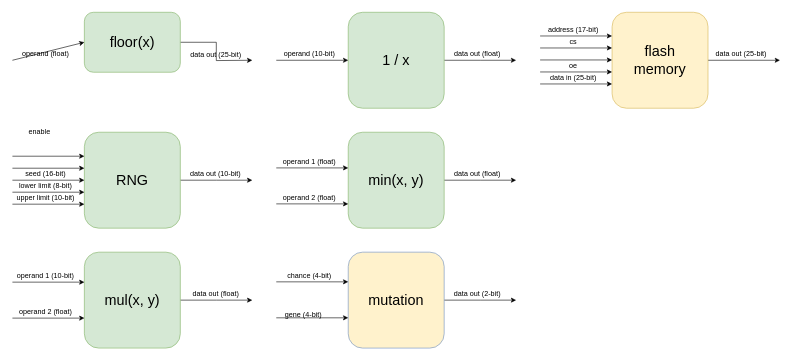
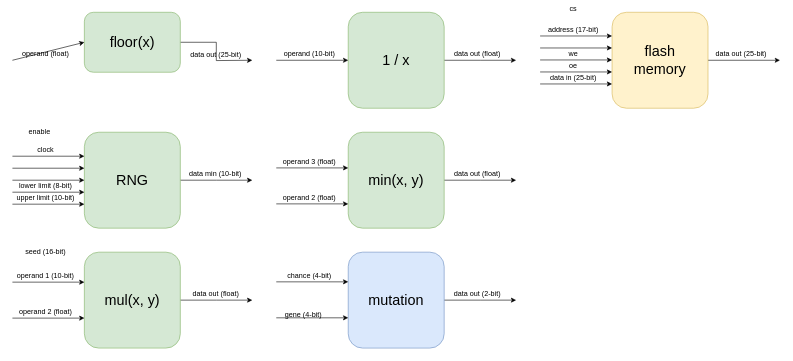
  <mxCell id="0" />
  <mxCell id="1" parent="0" />
  <mxCell id="2" style="edgeStyle=orthogonalEdgeStyle;rounded=0;orthogonalLoop=1;jettySize=auto;html=1;exitX=1;exitY=0.5;exitDx=0;exitDy=0;" edge="1" parent="1" source="3"><mxGeometry relative="1" as="geometry"><mxPoint x="420" y="100" as="targetPoint" /></mxGeometry></mxCell>
  <mxCell id="3" value="&lt;font style=&quot;font-size: 24px&quot;&gt;floor(x)&lt;/font&gt;" style="rounded=1;whiteSpace=wrap;html=1;fillColor=#d5e8d4;strokeColor=#82b366;" parent="1" vertex="1"><mxGeometry x="140" y="20" width="160" height="100" as="geometry" /></mxCell>
  <mxCell id="4" style="edgeStyle=orthogonalEdgeStyle;rounded=0;orthogonalLoop=1;jettySize=auto;html=1;exitX=1;exitY=0.5;exitDx=0;exitDy=0;" edge="1" parent="1" source="5"><mxGeometry relative="1" as="geometry"><mxPoint x="420" y="300" as="targetPoint" /></mxGeometry></mxCell>
  <mxCell id="5" value="&lt;font style=&quot;font-size: 24px&quot;&gt;RNG&lt;/font&gt;" style="rounded=1;whiteSpace=wrap;html=1;fillColor=#d5e8d4;strokeColor=#82b366;" parent="1" vertex="1"><mxGeometry x="140" y="220" width="160" height="160" as="geometry" /></mxCell>
  <mxCell id="6" style="edgeStyle=orthogonalEdgeStyle;rounded=0;orthogonalLoop=1;jettySize=auto;html=1;exitX=1;exitY=0.5;exitDx=0;exitDy=0;" edge="1" parent="1" source="7"><mxGeometry relative="1" as="geometry"><mxPoint x="860" y="100" as="targetPoint" /></mxGeometry></mxCell>
  <mxCell id="7" value="&lt;font style=&quot;font-size: 24px&quot;&gt;1 / x&lt;/font&gt;" style="rounded=1;whiteSpace=wrap;html=1;fillColor=#d5e8d4;strokeColor=#82b366;" parent="1" vertex="1"><mxGeometry x="580" y="20" width="160" height="160" as="geometry" /></mxCell>
  <mxCell id="8" style="edgeStyle=orthogonalEdgeStyle;rounded=0;orthogonalLoop=1;jettySize=auto;html=1;exitX=1;exitY=0.5;exitDx=0;exitDy=0;" edge="1" parent="1" source="9"><mxGeometry relative="1" as="geometry"><mxPoint x="860" y="300" as="targetPoint" /></mxGeometry></mxCell>
  <mxCell id="9" value="&lt;font style=&quot;font-size: 24px&quot;&gt;min(x, y)&lt;/font&gt;" style="rounded=1;whiteSpace=wrap;html=1;fillColor=#d5e8d4;strokeColor=#82b366;" parent="1" vertex="1"><mxGeometry x="580" y="220" width="160" height="160" as="geometry" /></mxCell>
  <mxCell id="10" style="edgeStyle=orthogonalEdgeStyle;rounded=0;orthogonalLoop=1;jettySize=auto;html=1;exitX=1;exitY=0.5;exitDx=0;exitDy=0;" edge="1" parent="1" source="11"><mxGeometry relative="1" as="geometry"><mxPoint x="420" y="500" as="targetPoint" /></mxGeometry></mxCell>
  <mxCell id="11" value="&lt;font style=&quot;font-size: 24px&quot;&gt;mul(x, y)&lt;/font&gt;" style="rounded=1;whiteSpace=wrap;html=1;fillColor=#d5e8d4;strokeColor=#82b366;" parent="1" vertex="1"><mxGeometry x="140" y="420" width="160" height="160" as="geometry" /></mxCell>
  <mxCell id="12" style="edgeStyle=orthogonalEdgeStyle;rounded=0;orthogonalLoop=1;jettySize=auto;html=1;exitX=1;exitY=0.5;exitDx=0;exitDy=0;" edge="1" parent="1" source="13"><mxGeometry relative="1" as="geometry"><mxPoint x="860" y="500" as="targetPoint" /></mxGeometry></mxCell>
- <mxCell id="13" value="&lt;font style=&quot;font-size: 24px&quot;&gt;mutation&lt;/font&gt;" style="rounded=1;whiteSpace=wrap;html=1;fillColor=#fff2cc;strokeColor=#6c8ebf;" parent="1" vertex="1"><mxGeometry x="580" y="420" width="160" height="160" as="geometry" /></mxCell>
+ <mxCell id="13" value="&lt;font style=&quot;font-size: 24px&quot;&gt;mutation&lt;/font&gt;" style="rounded=1;whiteSpace=wrap;html=1;fillColor=#dae8fc;strokeColor=#6c8ebf;" parent="1" vertex="1"><mxGeometry x="580" y="420" width="160" height="160" as="geometry" /></mxCell>
  <mxCell id="14" style="edgeStyle=orthogonalEdgeStyle;rounded=0;orthogonalLoop=1;jettySize=auto;html=1;exitX=1;exitY=0.5;exitDx=0;exitDy=0;" edge="1" parent="1" source="15"><mxGeometry relative="1" as="geometry"><mxPoint x="1300" y="100" as="targetPoint" /></mxGeometry></mxCell>
  <mxCell id="15" value="&lt;font&gt;&lt;font style=&quot;font-size: 24px&quot;&gt;flash&lt;br&gt;memory&lt;/font&gt;&lt;br&gt;&lt;/font&gt;" style="rounded=1;whiteSpace=wrap;html=1;fillColor=#fff2cc;strokeColor=#d6b656;" parent="1" vertex="1"><mxGeometry x="1020" y="20" width="160" height="160" as="geometry" /></mxCell>
  <mxCell id="16" value="" style="endArrow=classic;html=1;entryX=0;entryY=0.5;entryDx=0;entryDy=0;" edge="1" parent="1" target="3"><mxGeometry width="50" height="50" relative="1" as="geometry"><mxPoint x="20" y="100" as="sourcePoint" /><mxPoint x="120" y="110" as="targetPoint" /></mxGeometry></mxCell>
  <mxCell id="17" value="operand (float)" style="text;html=1;align=center;verticalAlign=middle;resizable=0;points=[];autosize=1;" vertex="1" parent="1"><mxGeometry x="30" y="80" width="90" height="20" as="geometry" /></mxCell>
  <mxCell id="18" value="" style="endArrow=classic;html=1;entryX=0;entryY=0.5;entryDx=0;entryDy=0;" edge="1" parent="1"><mxGeometry width="50" height="50" relative="1" as="geometry"><mxPoint x="20" y="260" as="sourcePoint" /><mxPoint x="140" y="260" as="targetPoint" /></mxGeometry></mxCell>
+ <mxCell id="19" value="clock" style="text;html=1;align=center;verticalAlign=middle;resizable=0;points=[];autosize=1;" vertex="1" parent="1"><mxGeometry x="55" y="240" width="40" height="20" as="geometry" /></mxCell>
  <mxCell id="20" value="" style="endArrow=classic;html=1;entryX=0;entryY=0.5;entryDx=0;entryDy=0;" edge="1" parent="1"><mxGeometry width="50" height="50" relative="1" as="geometry"><mxPoint x="20" y="280" as="sourcePoint" /><mxPoint x="140" y="280" as="targetPoint" /></mxGeometry></mxCell>
  <mxCell id="21" value="enable" style="text;html=1;align=center;verticalAlign=middle;resizable=0;points=[];autosize=1;" vertex="1" parent="1"><mxGeometry x="40" y="210" width="50" height="20" as="geometry" /></mxCell>
  <mxCell id="22" value="" style="endArrow=classic;html=1;entryX=0;entryY=0.5;entryDx=0;entryDy=0;" edge="1" parent="1"><mxGeometry width="50" height="50" relative="1" as="geometry"><mxPoint x="20" y="300" as="sourcePoint" /><mxPoint x="140" y="300" as="targetPoint" /></mxGeometry></mxCell>
- <mxCell id="23" value="seed (16-bit)" style="text;html=1;align=center;verticalAlign=middle;resizable=0;points=[];autosize=1;" vertex="1" parent="1"><mxGeometry x="35" y="280" width="80" height="20" as="geometry" /></mxCell>
+ <mxCell id="23" value="seed (16-bit)" style="text;html=1;align=center;verticalAlign=middle;resizable=0;points=[];autosize=1;" vertex="1" parent="1"><mxGeometry x="35" y="410" width="80" height="20" as="geometry" /></mxCell>
  <mxCell id="24" value="" style="endArrow=classic;html=1;entryX=0;entryY=0.5;entryDx=0;entryDy=0;" edge="1" parent="1"><mxGeometry width="50" height="50" relative="1" as="geometry"><mxPoint x="20" y="320" as="sourcePoint" /><mxPoint x="140" y="320" as="targetPoint" /></mxGeometry></mxCell>
  <mxCell id="25" value="lower limit (8-bit)" style="text;html=1;align=center;verticalAlign=middle;resizable=0;points=[];autosize=1;" vertex="1" parent="1"><mxGeometry x="25" y="300" width="100" height="20" as="geometry" /></mxCell>
- <mxCell id="26" value="data out (10-bit)&amp;nbsp;" style="text;html=1;align=center;verticalAlign=middle;resizable=0;points=[];autosize=1;" vertex="1" parent="1"><mxGeometry x="310" y="280" width="100" height="20" as="geometry" /></mxCell>
+ <mxCell id="26" value="data min (10-bit)&amp;nbsp;" style="text;html=1;align=center;verticalAlign=middle;resizable=0;points=[];autosize=1;" vertex="1" parent="1"><mxGeometry x="310" y="280" width="100" height="20" as="geometry" /></mxCell>
  <mxCell id="27" value="" style="endArrow=classic;html=1;entryX=0;entryY=0.5;entryDx=0;entryDy=0;" edge="1" parent="1"><mxGeometry width="50" height="50" relative="1" as="geometry"><mxPoint x="20" y="340" as="sourcePoint" /><mxPoint x="140" y="340" as="targetPoint" /></mxGeometry></mxCell>
  <mxCell id="28" value="upper limit (10-bit)" style="text;html=1;align=center;verticalAlign=middle;resizable=0;points=[];autosize=1;" vertex="1" parent="1"><mxGeometry x="20" y="320" width="110" height="20" as="geometry" /></mxCell>
  <mxCell id="29" value="data out (25-bit)" style="text;html=1;align=center;verticalAlign=middle;resizable=0;points=[];autosize=1;" vertex="1" parent="1"><mxGeometry x="309" y="81" width="100" height="20" as="geometry" /></mxCell>
  <mxCell id="30" value="" style="endArrow=classic;html=1;entryX=0;entryY=0.5;entryDx=0;entryDy=0;" edge="1" parent="1"><mxGeometry width="50" height="50" relative="1" as="geometry"><mxPoint x="20" y="470" as="sourcePoint" /><mxPoint x="140" y="470" as="targetPoint" /></mxGeometry></mxCell>
  <mxCell id="31" value="operand 1 (10-bit)" style="text;html=1;align=center;verticalAlign=middle;resizable=0;points=[];autosize=1;" vertex="1" parent="1"><mxGeometry x="20" y="450" width="110" height="20" as="geometry" /></mxCell>
  <mxCell id="32" value="" style="endArrow=classic;html=1;entryX=0;entryY=0.5;entryDx=0;entryDy=0;" edge="1" parent="1"><mxGeometry width="50" height="50" relative="1" as="geometry"><mxPoint x="20" y="530" as="sourcePoint" /><mxPoint x="140" y="530" as="targetPoint" /></mxGeometry></mxCell>
  <mxCell id="33" value="operand 2 (float)" style="text;html=1;align=center;verticalAlign=middle;resizable=0;points=[];autosize=1;" vertex="1" parent="1"><mxGeometry x="25" y="510" width="100" height="20" as="geometry" /></mxCell>
  <mxCell id="34" value="data out (float)" style="text;html=1;align=center;verticalAlign=middle;resizable=0;points=[];autosize=1;" vertex="1" parent="1"><mxGeometry x="314" y="480" width="90" height="20" as="geometry" /></mxCell>
  <mxCell id="35" value="" style="endArrow=classic;html=1;entryX=0;entryY=0.5;entryDx=0;entryDy=0;" edge="1" parent="1"><mxGeometry width="50" height="50" relative="1" as="geometry"><mxPoint x="460" y="279.5" as="sourcePoint" /><mxPoint x="580" y="279.5" as="targetPoint" /></mxGeometry></mxCell>
- <mxCell id="36" value="operand 1 (float)" style="text;html=1;align=center;verticalAlign=middle;resizable=0;points=[];autosize=1;" vertex="1" parent="1"><mxGeometry x="465" y="259.5" width="100" height="20" as="geometry" /></mxCell>
+ <mxCell id="36" value="operand 3 (float)" style="text;html=1;align=center;verticalAlign=middle;resizable=0;points=[];autosize=1;" vertex="1" parent="1"><mxGeometry x="465" y="259.5" width="100" height="20" as="geometry" /></mxCell>
  <mxCell id="37" value="" style="endArrow=classic;html=1;entryX=0;entryY=0.5;entryDx=0;entryDy=0;" edge="1" parent="1"><mxGeometry width="50" height="50" relative="1" as="geometry"><mxPoint x="460" y="339.5" as="sourcePoint" /><mxPoint x="580" y="339.5" as="targetPoint" /></mxGeometry></mxCell>
  <mxCell id="38" value="operand 2 (float)" style="text;html=1;align=center;verticalAlign=middle;resizable=0;points=[];autosize=1;" vertex="1" parent="1"><mxGeometry x="465" y="319.5" width="100" height="20" as="geometry" /></mxCell>
  <mxCell id="39" value="" style="endArrow=classic;html=1;entryX=0;entryY=0.5;entryDx=0;entryDy=0;" edge="1" parent="1"><mxGeometry width="50" height="50" relative="1" as="geometry"><mxPoint x="460" y="100" as="sourcePoint" /><mxPoint x="580" y="100" as="targetPoint" /></mxGeometry></mxCell>
  <mxCell id="40" value="operand (10-bit)" style="text;html=1;align=center;verticalAlign=middle;resizable=0;points=[];autosize=1;" vertex="1" parent="1"><mxGeometry x="465" y="80" width="100" height="20" as="geometry" /></mxCell>
  <mxCell id="41" value="data out (float)" style="text;html=1;align=center;verticalAlign=middle;resizable=0;points=[];autosize=1;" vertex="1" parent="1"><mxGeometry x="750" y="80" width="90" height="20" as="geometry" /></mxCell>
  <mxCell id="42" value="" style="endArrow=classic;html=1;entryX=0;entryY=0.5;entryDx=0;entryDy=0;" edge="1" parent="1"><mxGeometry width="50" height="50" relative="1" as="geometry"><mxPoint x="460" y="469.5" as="sourcePoint" /><mxPoint x="580" y="469.5" as="targetPoint" /></mxGeometry></mxCell>
  <mxCell id="43" value="chance (4-bit)" style="text;html=1;align=center;verticalAlign=middle;resizable=0;points=[];autosize=1;" vertex="1" parent="1"><mxGeometry x="470" y="449.5" width="90" height="20" as="geometry" /></mxCell>
  <mxCell id="44" value="" style="endArrow=classic;html=1;entryX=0;entryY=0.5;entryDx=0;entryDy=0;" edge="1" parent="1"><mxGeometry width="50" height="50" relative="1" as="geometry"><mxPoint x="460" y="529.5" as="sourcePoint" /><mxPoint x="580" y="529.5" as="targetPoint" /></mxGeometry></mxCell>
  <mxCell id="45" value="gene (4-bit)" style="text;html=1;align=center;verticalAlign=middle;resizable=0;points=[];autosize=1;" vertex="1" parent="1"><mxGeometry x="465" y="514.5" width="80" height="20" as="geometry" /></mxCell>
  <mxCell id="46" value="data out (2-bit)" style="text;html=1;align=center;verticalAlign=middle;resizable=0;points=[];autosize=1;" vertex="1" parent="1"><mxGeometry x="750" y="480" width="90" height="20" as="geometry" /></mxCell>
  <mxCell id="47" value="" style="endArrow=classic;html=1;entryX=0;entryY=0.5;entryDx=0;entryDy=0;" edge="1" parent="1"><mxGeometry width="50" height="50" relative="1" as="geometry"><mxPoint x="900" y="59.5" as="sourcePoint" /><mxPoint x="1020" y="59.5" as="targetPoint" /></mxGeometry></mxCell>
  <mxCell id="48" value="address (17-bit)" style="text;html=1;align=center;verticalAlign=middle;resizable=0;points=[];autosize=1;" vertex="1" parent="1"><mxGeometry x="905" y="39.5" width="100" height="20" as="geometry" /></mxCell>
  <mxCell id="49" value="" style="endArrow=classic;html=1;entryX=0;entryY=0.5;entryDx=0;entryDy=0;" edge="1" parent="1"><mxGeometry width="50" height="50" relative="1" as="geometry"><mxPoint x="900" y="79.5" as="sourcePoint" /><mxPoint x="1020" y="79.5" as="targetPoint" /></mxGeometry></mxCell>
- <mxCell id="50" value="cs" style="text;html=1;align=center;verticalAlign=middle;resizable=0;points=[];autosize=1;" vertex="1" parent="1"><mxGeometry x="940" y="59.5" width="30" height="20" as="geometry" /></mxCell>
+ <mxCell id="50" value="cs" style="text;html=1;align=center;verticalAlign=middle;resizable=0;points=[];autosize=1;" vertex="1" parent="1"><mxGeometry x="940" y="4.5" width="30" height="20" as="geometry" /></mxCell>
  <mxCell id="51" value="" style="endArrow=classic;html=1;entryX=0;entryY=0.5;entryDx=0;entryDy=0;" edge="1" parent="1"><mxGeometry width="50" height="50" relative="1" as="geometry"><mxPoint x="900" y="99.5" as="sourcePoint" /><mxPoint x="1020" y="99.5" as="targetPoint" /></mxGeometry></mxCell>
+ <mxCell id="52" value="we" style="text;html=1;align=center;verticalAlign=middle;resizable=0;points=[];autosize=1;" vertex="1" parent="1"><mxGeometry x="940" y="79.5" width="30" height="20" as="geometry" /></mxCell>
  <mxCell id="53" value="" style="endArrow=classic;html=1;entryX=0;entryY=0.5;entryDx=0;entryDy=0;" edge="1" parent="1"><mxGeometry width="50" height="50" relative="1" as="geometry"><mxPoint x="900" y="119.5" as="sourcePoint" /><mxPoint x="1020" y="119.5" as="targetPoint" /></mxGeometry></mxCell>
  <mxCell id="54" value="oe" style="text;html=1;align=center;verticalAlign=middle;resizable=0;points=[];autosize=1;" vertex="1" parent="1"><mxGeometry x="940" y="99.5" width="30" height="20" as="geometry" /></mxCell>
  <mxCell id="55" value="" style="endArrow=classic;html=1;entryX=0;entryY=0.5;entryDx=0;entryDy=0;" edge="1" parent="1"><mxGeometry width="50" height="50" relative="1" as="geometry"><mxPoint x="900" y="139.5" as="sourcePoint" /><mxPoint x="1020" y="139.5" as="targetPoint" /></mxGeometry></mxCell>
  <mxCell id="56" value="data in (25-bit)" style="text;html=1;align=center;verticalAlign=middle;resizable=0;points=[];autosize=1;" vertex="1" parent="1"><mxGeometry x="910" y="119.5" width="90" height="20" as="geometry" /></mxCell>
  <mxCell id="57" value="data out (25-bit)" style="text;html=1;align=center;verticalAlign=middle;resizable=0;points=[];autosize=1;" vertex="1" parent="1"><mxGeometry x="1185" y="79.5" width="100" height="20" as="geometry" /></mxCell>
  <mxCell id="58" value="data out (float)" style="text;html=1;align=center;verticalAlign=middle;resizable=0;points=[];autosize=1;" vertex="1" parent="1"><mxGeometry x="750" y="279.5" width="90" height="20" as="geometry" /></mxCell>
